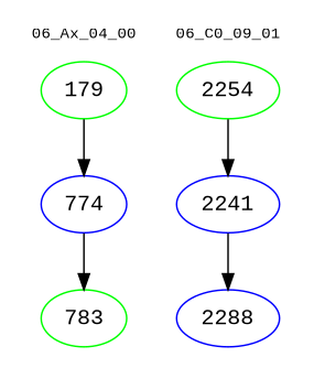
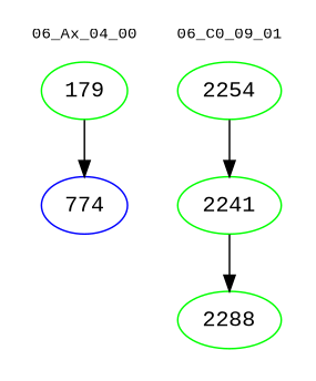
  digraph {
    fontname="Liberation Mono"
    node [color=green fontname="Liberation Mono"]
    edge [color=black fontname="Liberation Mono"]
    n1 [label=179]
    n2 [color=blue label=774]
-   n3 [label=783]
    n4 [label=2254]
-   n5 [color=blue label=2241]
-   n6 [color=blue label=2288]
+   n5 [label=2241]
+   n6 [label=2288]
    subgraph cluster_1 {
      color=white
      fontsize=10
      label="06_Ax_04_00"
      n1
      n2
-     n3
    }
    subgraph cluster_2 {
      color=white
      fontsize=10
      label="06_C0_09_01"
      n4
      n5
      n6
    }
    n1 -> n2
-   n2 -> n3
    n4 -> n5
    n5 -> n6
  }
